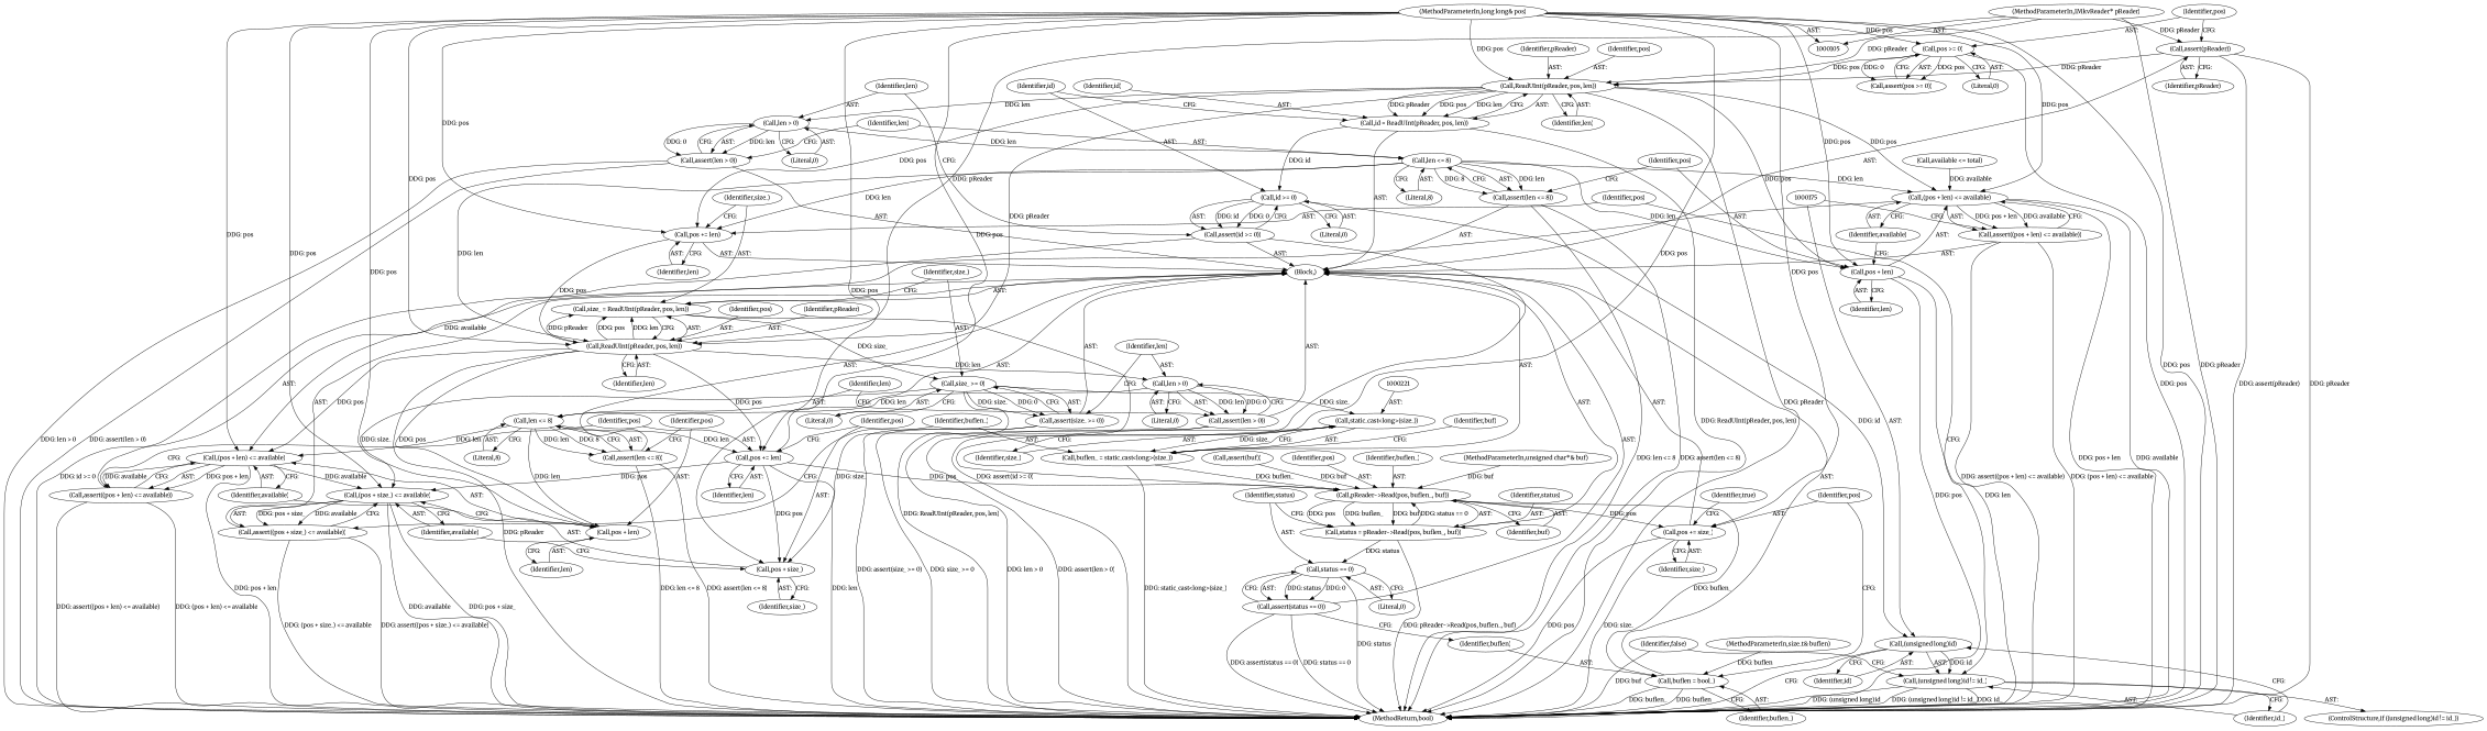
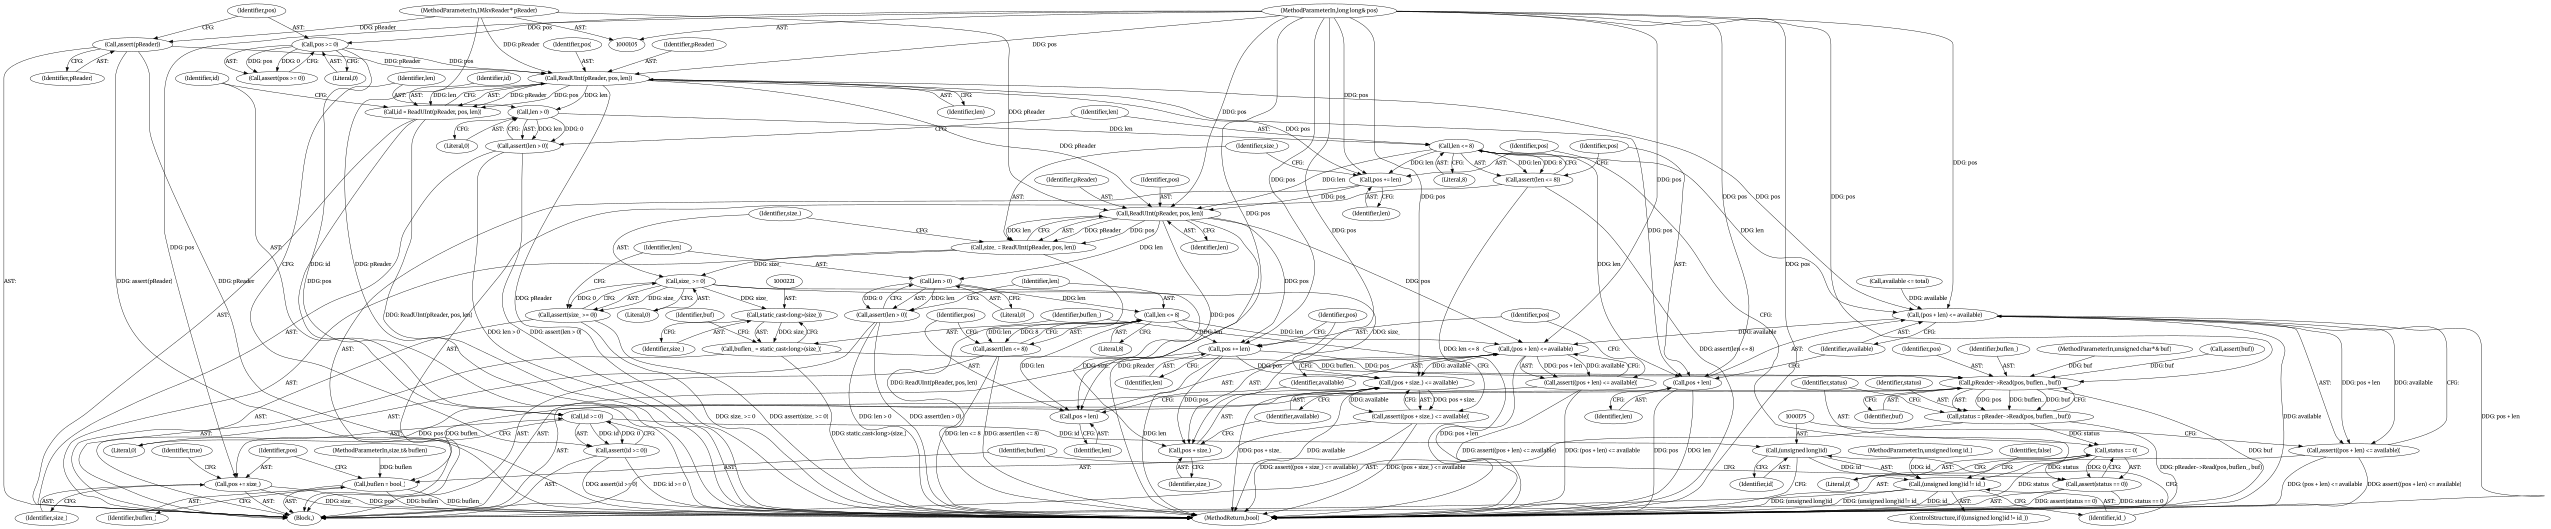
  digraph {
    fontname=Merriweather
    node [fontname=Merriweather]
    edge [fontname=Merriweather]
    n1 [label="(Call,ReadUInt(pReader, pos, len))"]
    n2 [label="(Call,id = ReadUInt(pReader, pos, len))"]
    n3 [label="(Call,len > 0)"]
    n4 [label="(Call,(pos + len) <= available)"]
    n5 [label="(Call,pos + len)"]
    n6 [label="(Call,pos += len)"]
    n7 [label="(Call,ReadUInt(pReader, pos, len))"]
    n8 [label="(MethodReturn,bool)"]
    n9 [label="(Identifier,len)"]
    n10 [label="(Block,)"]
    n11 [label="(Call,id >= 0)"]
    n12 [label="(Call,assert(len > 0))"]
    n13 [label="(Call,len <= 8)"]
    n14 [label="(Literal,0)"]
    n15 [label="(Call,(pos + len) <= available)"]
    n16 [label="(Call,assert((pos + len) <= available))"]
    n17 [label="(Identifier,available)"]
    n18 [label="(Identifier,len)"]
    n19 [label="(Identifier,len)"]
    n20 [label="(Call,pos + len)"]
    n21 [label="(Call,pos += len)"]
    n22 [label="(Call,size_ = ReadUInt(pReader, pos, len))"]
    n23 [label="(Call,len > 0)"]
    n24 [label="(Identifier,len)"]
    n25 [label="(Call,assert(pReader))"]
    n26 [label="(Identifier,pReader)"]
    n27 [label="(MethodParameterIn,IMkvReader* pReader)"]
    1000105
    n29 [label="(Call,pos >= 0)"]
    n30 [label="(Call,assert(pos >= 0))"]
    n31 [label="(Literal,0)"]
    n32 [label="(MethodParameterIn,long long& pos)"]
    n33 [label="(Call,(pos + size_) <= available)"]
    n34 [label="(Call,pos + size_)"]
    n35 [label="(Call,pReader->Read(pos, buflen_, buf))"]
    n36 [label="(Call,pos += size_)"]
    n37 [label="(Call,assert((pos + len) <= available))"]
    n38 [label="(Identifier,available)"]
    n39 [label="(Call,assert((pos + size_) <= available))"]
    n40 [label="(Identifier,available)"]
    n41 [label="(Identifier,size_)"]
    n42 [label="(Call,status = pReader->Read(pos, buflen_, buf))"]
    n43 [label="(Call,buflen = bool_)"]
    n44 [label="(Identifier,buf)"]
    n45 [label="(Identifier,size_)"]
    n46 [label="(Identifier,len)"]
    n47 [label="(Identifier,len)"]
    n48 [label="(Call,assert(id >= 0))"]
    n49 [label="(Call,(unsigned long)id)"]
    n50 [label="(Literal,0)"]
    n51 [label="(Call,(unsigned long)id != id_)"]
    n52 [label="(Identifier,id)"]
    n53 [label="(Identifier,id_)"]
    n54 [label="(ControlStructure,if ((unsigned long)id != id_))"]
    n55 [label="(Call,assert(len <= 8))"]
    n56 [label="(Literal,8)"]
    n57 [label="(Call,size_ >= 0)"]
    n58 [label="(Call,assert(len > 0))"]
    n59 [label="(Call,len <= 8)"]
    n60 [label="(Literal,0)"]
    n61 [label="(Call,assert(size_ >= 0))"]
    n62 [label="(Call,static_cast<long>(size_))"]
    n63 [label="(Literal,0)"]
    n64 [label="(Call,buflen_ = static_cast<long>(size_))"]
    n65 [label="(Identifier,size_)"]
    n66 [label="(Call,status == 0)"]
    n67 [label="(Identifier,buflen_)"]
    n68 [label="(Call,assert(status == 0))"]
    n69 [label="(Literal,0)"]
    n70 [label="(Call,assert(len <= 8))"]
    n71 [label="(Literal,8)"]
    n72 [label="(Identifier,true)"]
    n73 [label="(Identifier,pos)"]
    n74 [label="(Identifier,len)"]
    n75 [label="(Identifier,pos)"]
+   n76 [label="(MethodParameterIn,unsigned long id_)"]
    n77 [label="(Identifier,buf)"]
    n78 [label="(Call,available <= total)"]
    n79 [label="(Identifier,id)"]
    n80 [label="(Identifier,pos)"]
    n81 [label="(Identifier,status)"]
    n82 [label="(Identifier,buflen_)"]
    n83 [label="(Identifier,buflen_)"]
    n84 [label="(Identifier,pos)"]
    n85 [label="(Identifier,false)"]
    n86 [label="(Identifier,status)"]
    n87 [label="(Identifier,pos)"]
    n88 [label="(Identifier,size_)"]
    n89 [label="(MethodParameterIn,unsigned char*& buf)"]
    n90 [label="(MethodParameterIn,size_t& buflen)"]
    n91 [label="(Identifier,size_)"]
    n92 [label="(Identifier,len)"]
    n93 [label="(Identifier,buflen)"]
    n94 [label="(Identifier,pos)"]
    n95 [label="(Identifier,pos)"]
    n96 [label="(Identifier,len)"]
    n97 [label="(Identifier,pReader)"]
    n98 [label="(Call,assert(buf))"]
    n99 [label="(Identifier,pos)"]
    n100 [label="(Identifier,pReader)"]
    n101 [label="(Identifier,pos)"]
    n102 [label="(Identifier,pos)"]
    n103 [label="(Identifier,id)"]
    n104 [label="(Identifier,len)"]
    1000175
    1000221
    n1 -> n2 [label="AST: "]
    n1 -> n2 [label="DDG: pReader"]
    n1 -> n2 [label="DDG: pos"]
    n1 -> n2 [label="DDG: len"]
    n1 -> n3 [label="DDG: len"]
    n1 -> n4 [label="DDG: pos"]
    n1 -> n5 [label="DDG: pos"]
    n1 -> n6 [label="DDG: pos"]
    n1 -> n7 [label="DDG: pReader"]
    n1 -> n8 [label="DDG: pReader"]
    n1 -> n9 [label="CFG: "]
    n2 -> n1 [label="CFG: "]
    n2 -> n8 [label="DDG: ReadUInt(pReader, pos, len)"]
    n2 -> n10 [label="AST: "]
    n2 -> n11 [label="DDG: id"]
    n3 -> n12 [label="AST: "]
    n3 -> n12 [label="DDG: len"]
    n3 -> n12 [label="DDG: 0"]
    n3 -> n13 [label="DDG: len"]
    n3 -> n14 [label="CFG: "]
    n4 -> n8 [label="DDG: pos + len"]
    n4 -> n8 [label="DDG: available"]
    n4 -> n15 [label="DDG: available"]
    n4 -> n16 [label="AST: "]
    n4 -> n16 [label="DDG: pos + len"]
    n4 -> n16 [label="DDG: available"]
    n4 -> n17 [label="CFG: "]
    n5 -> n4 [label="AST: "]
    n5 -> n8 [label="DDG: pos"]
    n5 -> n8 [label="DDG: len"]
    n5 -> n18 [label="CFG: "]
    n6 -> n7 [label="DDG: pos"]
    n6 -> n10 [label="AST: "]
    n6 -> n19 [label="CFG: "]
    n7 -> n8 [label="DDG: pReader"]
    n7 -> n15 [label="DDG: pos"]
    n7 -> n20 [label="DDG: pos"]
    n7 -> n21 [label="DDG: pos"]
    n7 -> n22 [label="AST: "]
    n7 -> n22 [label="DDG: pReader"]
    n7 -> n22 [label="DDG: pos"]
    n7 -> n22 [label="DDG: len"]
    n7 -> n23 [label="DDG: len"]
    n7 -> n24 [label="CFG: "]
    n9 -> n1 [label="AST: "]
    n11 -> n48 [label="AST: "]
    n11 -> n48 [label="DDG: id"]
    n11 -> n48 [label="DDG: 0"]
    n11 -> n49 [label="DDG: id"]
    n11 -> n50 [label="CFG: "]
    n12 -> n3 [label="CFG: "]
    n12 -> n8 [label="DDG: len > 0"]
    n12 -> n8 [label="DDG: assert(len > 0)"]
    n12 -> n10 [label="AST: "]
    n13 -> n4 [label="DDG: len"]
    n13 -> n5 [label="DDG: len"]
    n13 -> n6 [label="DDG: len"]
    n13 -> n7 [label="DDG: len"]
    n13 -> n55 [label="AST: "]
    n13 -> n55 [label="DDG: len"]
    n13 -> n55 [label="DDG: 8"]
    n13 -> n56 [label="CFG: "]
    n14 -> n3 [label="AST: "]
    n15 -> n8 [label="DDG: pos + len"]
    n15 -> n33 [label="DDG: available"]
    n15 -> n37 [label="AST: "]
    n15 -> n37 [label="DDG: pos + len"]
    n15 -> n37 [label="DDG: available"]
    n15 -> n38 [label="CFG: "]
    n16 -> n4 [label="CFG: "]
    n16 -> n8 [label="DDG: assert((pos + len) <= available)"]
    n16 -> n8 [label="DDG: (pos + len) <= available"]
    n16 -> n10 [label="AST: "]
    n17 -> n4 [label="AST: "]
    n17 -> n5 [label="CFG: "]
    n18 -> n5 [label="AST: "]
    n19 -> n6 [label="AST: "]
    n20 -> n15 [label="AST: "]
    n20 -> n46 [label="CFG: "]
    n21 -> n8 [label="DDG: len"]
    n21 -> n10 [label="AST: "]
    n21 -> n33 [label="DDG: pos"]
    n21 -> n34 [label="DDG: pos"]
    n21 -> n35 [label="DDG: pos"]
    n21 -> n47 [label="CFG: "]
    n22 -> n7 [label="CFG: "]
    n22 -> n8 [label="DDG: ReadUInt(pReader, pos, len)"]
-   n10 -> n22 [label="AST: "]
+   n22 -> n10 [label="AST: "]
    n22 -> n57 [label="DDG: size_"]
    n23 -> n58 [label="AST: "]
    n23 -> n58 [label="DDG: len"]
    n23 -> n58 [label="DDG: 0"]
    n23 -> n59 [label="DDG: len"]
    n23 -> n60 [label="CFG: "]
    n24 -> n7 [label="AST: "]
    n25 -> n1 [label="DDG: pReader"]
    n25 -> n8 [label="DDG: assert(pReader)"]
    n25 -> n8 [label="DDG: pReader"]
    n25 -> n10 [label="AST: "]
    n25 -> n26 [label="CFG: "]
    n26 -> n25 [label="AST: "]
    n27 -> n1 [label="DDG: pReader"]
    n27 -> n7 [label="DDG: pReader"]
    n27 -> n8 [label="DDG: pReader"]
    n27 -> n25 [label="DDG: pReader"]
    n27 -> 1000105 [label="AST: "]
    n29 -> n1 [label="DDG: pos"]
    n29 -> n8 [label="DDG: pos"]
    n29 -> n30 [label="AST: "]
    n29 -> n30 [label="DDG: pos"]
    n29 -> n30 [label="DDG: 0"]
    n29 -> n31 [label="CFG: "]
    n30 -> n29 [label="CFG: "]
    n31 -> n29 [label="AST: "]
    n32 -> n1 [label="DDG: pos"]
    n32 -> n4 [label="DDG: pos"]
    n32 -> n5 [label="DDG: pos"]
    n32 -> n6 [label="DDG: pos"]
    n32 -> n7 [label="DDG: pos"]
    n32 -> n8 [label="DDG: pos"]
    n32 -> n15 [label="DDG: pos"]
    n32 -> n20 [label="DDG: pos"]
    n32 -> n21 [label="DDG: pos"]
    n32 -> 1000105 [label="AST: "]
    n32 -> n29 [label="DDG: pos"]
    n32 -> n33 [label="DDG: pos"]
    n32 -> n34 [label="DDG: pos"]
    n32 -> n35 [label="DDG: pos"]
    n32 -> n36 [label="DDG: pos"]
    n33 -> n8 [label="DDG: available"]
    n33 -> n8 [label="DDG: pos + size_"]
    n33 -> n39 [label="AST: "]
    n33 -> n39 [label="DDG: pos + size_"]
    n33 -> n39 [label="DDG: available"]
    n33 -> n40 [label="CFG: "]
    n34 -> n33 [label="AST: "]
    n34 -> n41 [label="CFG: "]
-   n85 -> n8 [label="DDG: buf"]
+   n35 -> n8 [label="DDG: buf"]
    n35 -> n36 [label="DDG: pos"]
    n35 -> n42 [label="AST: "]
    n35 -> n42 [label="DDG: pos"]
    n35 -> n42 [label="DDG: buflen_"]
    n35 -> n42 [label="DDG: buf"]
    n35 -> n43 [label="DDG: buflen_"]
    n35 -> n44 [label="CFG: "]
    n36 -> n8 [label="DDG: pos"]
    n36 -> n8 [label="DDG: size_"]
    n36 -> n10 [label="AST: "]
    n36 -> n45 [label="CFG: "]
    n37 -> n8 [label="DDG: (pos + len) <= available"]
    n37 -> n8 [label="DDG: assert((pos + len) <= available)"]
    n37 -> n10 [label="AST: "]
    n37 -> n15 [label="CFG: "]
    n38 -> n15 [label="AST: "]
    n38 -> n20 [label="CFG: "]
    n39 -> n8 [label="DDG: (pos + size_) <= available"]
    n39 -> n8 [label="DDG: assert((pos + size_) <= available)"]
    n39 -> n10 [label="AST: "]
    n39 -> n33 [label="CFG: "]
    n40 -> n33 [label="AST: "]
    n40 -> n34 [label="CFG: "]
    n41 -> n34 [label="AST: "]
    n42 -> n8 [label="DDG: pReader->Read(pos, buflen_, buf)"]
    n42 -> n10 [label="AST: "]
-   n42 -> n35 [label="DDG: status == 0"]
+   n42 -> n35 [label="CFG: "]
    n42 -> n66 [label="DDG: status"]
    n43 -> n8 [label="DDG: buflen"]
    n43 -> n8 [label="DDG: buflen_"]
    n43 -> n10 [label="AST: "]
    n43 -> n67 [label="CFG: "]
    n44 -> n35 [label="AST: "]
    n45 -> n36 [label="AST: "]
    n46 -> n20 [label="AST: "]
    n47 -> n21 [label="AST: "]
    n48 -> n8 [label="DDG: id >= 0"]
    n48 -> n8 [label="DDG: assert(id >= 0)"]
    n48 -> n10 [label="AST: "]
    n48 -> n11 [label="CFG: "]
    n49 -> n8 [label="CFG: "]
    n49 -> n51 [label="AST: "]
    n49 -> n51 [label="DDG: id"]
    n49 -> n52 [label="CFG: "]
    n50 -> n11 [label="AST: "]
    n51 -> n8 [label="DDG: (unsigned long)id != id_"]
    n51 -> n8 [label="DDG: id_"]
    n51 -> n8 [label="DDG: (unsigned long)id"]
    n51 -> n53 [label="CFG: "]
    n51 -> n54 [label="AST: "]
    n52 -> n49 [label="AST: "]
    n53 -> n49 [label="CFG: "]
    n53 -> n51 [label="AST: "]
    n55 -> n8 [label="DDG: len <= 8"]
    n55 -> n8 [label="DDG: assert(len <= 8)"]
    n55 -> n10 [label="AST: "]
    n55 -> n13 [label="CFG: "]
    n56 -> n13 [label="AST: "]
    n57 -> n33 [label="DDG: size_"]
    n57 -> n34 [label="DDG: size_"]
    n57 -> n61 [label="AST: "]
    n57 -> n61 [label="DDG: size_"]
    n57 -> n61 [label="DDG: 0"]
    n57 -> n62 [label="DDG: size_"]
    n57 -> n63 [label="CFG: "]
    n58 -> n8 [label="DDG: assert(len > 0)"]
    n58 -> n8 [label="DDG: len > 0"]
    n58 -> n10 [label="AST: "]
    n58 -> n23 [label="CFG: "]
    n59 -> n15 [label="DDG: len"]
    n59 -> n20 [label="DDG: len"]
    n59 -> n21 [label="DDG: len"]
    n59 -> n70 [label="AST: "]
    n59 -> n70 [label="DDG: len"]
    n59 -> n70 [label="DDG: 8"]
    n59 -> n71 [label="CFG: "]
    n60 -> n23 [label="AST: "]
    n61 -> n8 [label="DDG: assert(size_ >= 0)"]
    n61 -> n8 [label="DDG: size_ >= 0"]
    n61 -> n10 [label="AST: "]
    n61 -> n57 [label="CFG: "]
    n62 -> n64 [label="AST: "]
    n62 -> n64 [label="DDG: size_"]
    n62 -> n65 [label="CFG: "]
    n63 -> n57 [label="AST: "]
    n64 -> n8 [label="DDG: static_cast<long>(size_)"]
    n64 -> n10 [label="AST: "]
    n64 -> n35 [label="DDG: buflen_"]
    n64 -> n62 [label="CFG: "]
    n65 -> n62 [label="AST: "]
    n66 -> n8 [label="DDG: status"]
    n66 -> n68 [label="AST: "]
    n66 -> n68 [label="DDG: status"]
    n66 -> n68 [label="DDG: 0"]
    n66 -> n69 [label="CFG: "]
    n67 -> n43 [label="AST: "]
    n68 -> n8 [label="DDG: status == 0"]
    n68 -> n8 [label="DDG: assert(status == 0)"]
    n68 -> n10 [label="AST: "]
    n68 -> n66 [label="CFG: "]
    n69 -> n66 [label="AST: "]
    n70 -> n8 [label="DDG: len <= 8"]
    n70 -> n8 [label="DDG: assert(len <= 8)"]
    n70 -> n10 [label="AST: "]
    n70 -> n59 [label="CFG: "]
    n71 -> n59 [label="AST: "]
    n72 -> n36 [label="CFG: "]
    n73 -> n35 [label="AST: "]
    n74 -> n58 [label="CFG: "]
    n74 -> n59 [label="AST: "]
    n75 -> n1 [label="AST: "]
+   n76 -> n51 [label="DDG: id_"]
    n77 -> n64 [label="CFG: "]
    n78 -> n4 [label="DDG: available"]
    n79 -> n2 [label="AST: "]
    n80 -> n7 [label="AST: "]
    n81 -> n42 [label="CFG: "]
    n81 -> n66 [label="AST: "]
    n82 -> n39 [label="CFG: "]
    n82 -> n64 [label="AST: "]
    n83 -> n35 [label="AST: "]
    n84 -> n25 [label="CFG: "]
    n84 -> n29 [label="AST: "]
    n85 -> n51 [label="CFG: "]
    n86 -> n42 [label="AST: "]
    n87 -> n20 [label="AST: "]
    n87 -> n70 [label="CFG: "]
    n88 -> n22 [label="CFG: "]
    n88 -> n57 [label="AST: "]
    n89 -> n35 [label="DDG: buf"]
    n90 -> n43 [label="DDG: buflen"]
    n91 -> n6 [label="CFG: "]
    n91 -> n22 [label="AST: "]
    n92 -> n12 [label="CFG: "]
    n92 -> n13 [label="AST: "]
    n93 -> n43 [label="AST: "]
-   n68 -> n93 [label="CFG: "]
+   n93 -> n68 [label="CFG: "]
    n94 -> n5 [label="AST: "]
    n94 -> n55 [label="CFG: "]
    n95 -> n21 [label="CFG: "]
    n95 -> n34 [label="AST: "]
    n96 -> n3 [label="AST: "]
    n96 -> n48 [label="CFG: "]
    n97 -> n7 [label="AST: "]
    n98 -> n35 [label="DDG: buf"]
    n99 -> n21 [label="AST: "]
    n99 -> n37 [label="CFG: "]
    n100 -> n1 [label="AST: "]
    n101 -> n6 [label="AST: "]
    n101 -> n51 [label="CFG: "]
    n102 -> n36 [label="AST: "]
    n102 -> n43 [label="CFG: "]
    n103 -> n2 [label="CFG: "]
    n103 -> n11 [label="AST: "]
    n104 -> n23 [label="AST: "]
    n104 -> n61 [label="CFG: "]
    1000175 -> n16 [label="CFG: "]
    1000175 -> n49 [label="AST: "]
    1000221 -> n62 [label="AST: "]
  }
